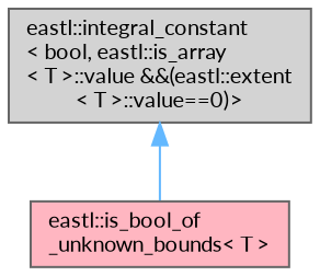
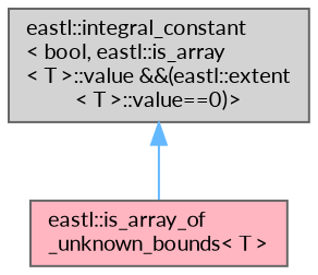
  digraph {
    rankdir=TB
    fontname=Lato
    node [color=grey40 fontname=Lato fontsize=10 shape=box style=filled]
    n1 [fillcolor=lightgrey height=0.2 label="eastl::integral_constant\l\< bool, eastl::is_array\l\< T \>::value &&(eastl::extent\l\< T \>::value==0)\>" width=0.4]
-   n2 [fillcolor=lightpink height=0.2 label="eastl::is_bool_of\l_unknown_bounds\< T \>" width=0.4]
+   n2 [fillcolor=lightpink height=0.2 label="eastl::is_array_of\l_unknown_bounds\< T \>" width=0.4]
    n1 -> n2 [color=steelblue1 dir=back fontname=Lato fontsize=10 labelfontname=Helvetica labelfontsize=10 style=solid]
  }
